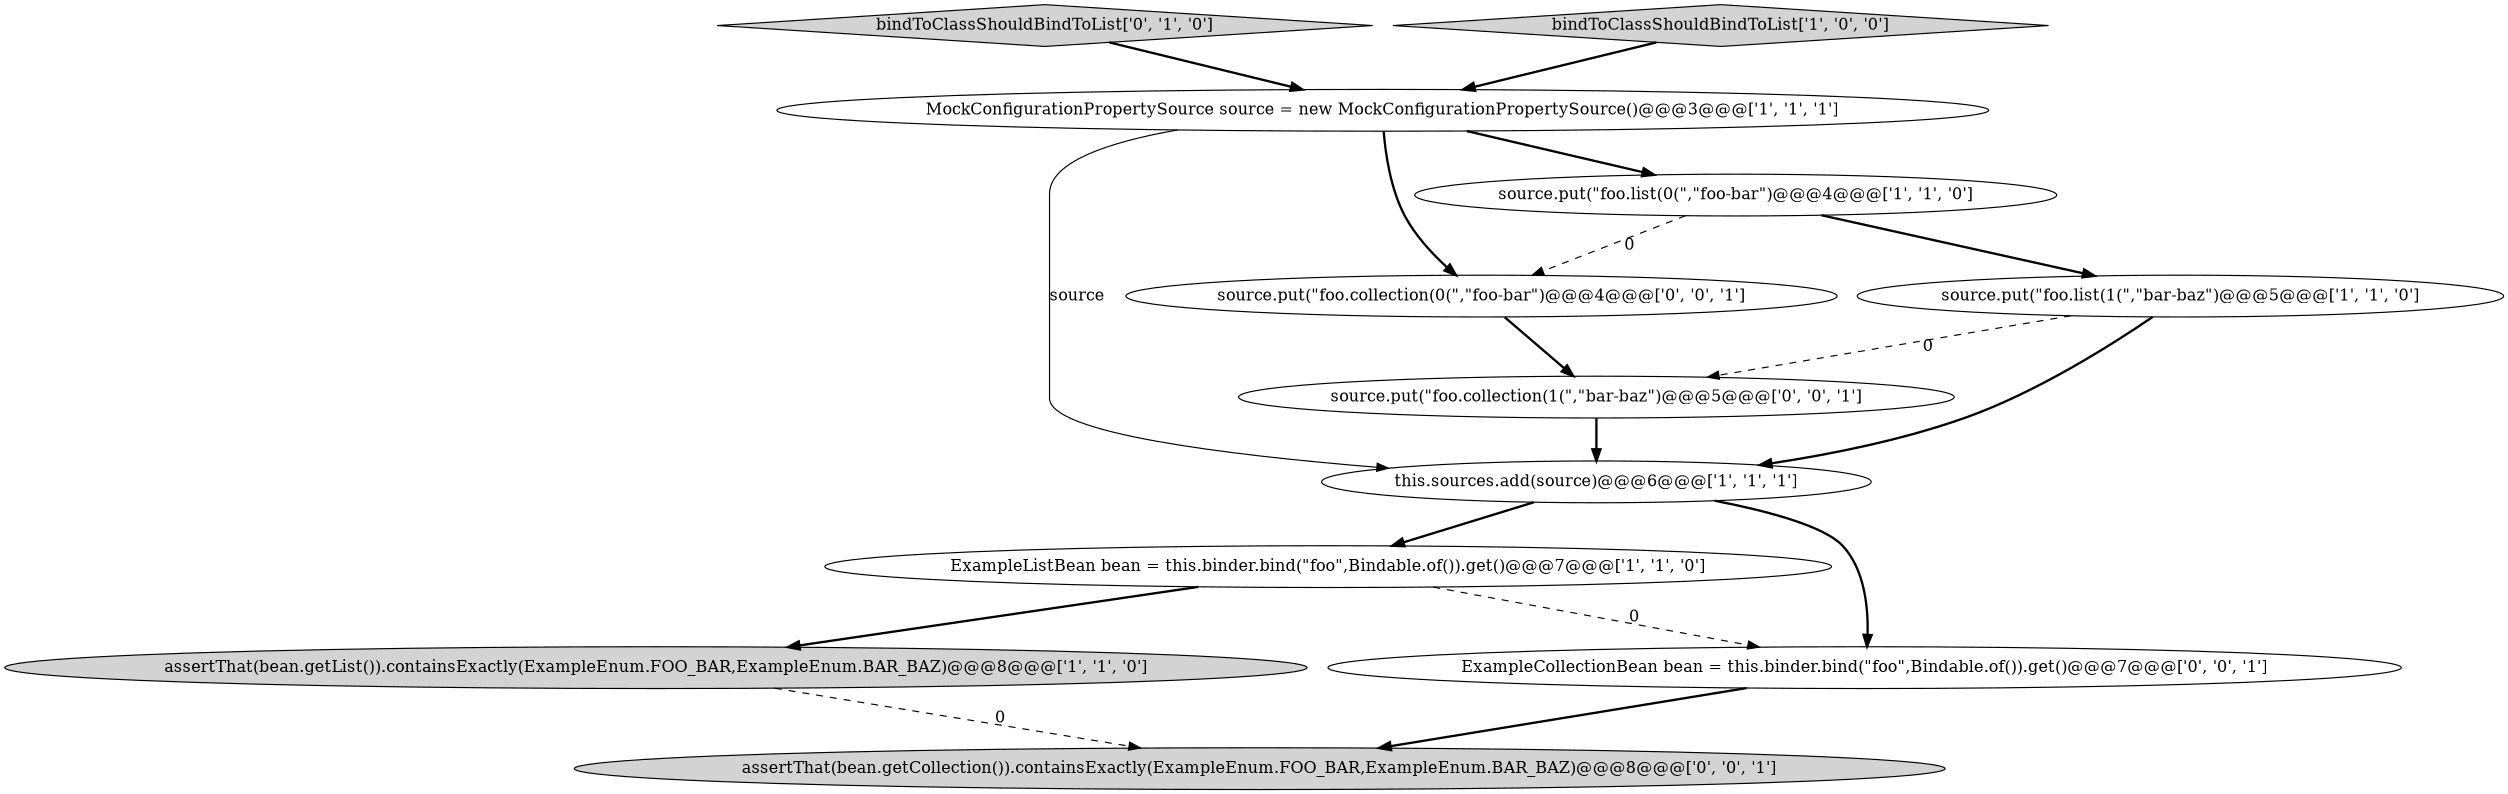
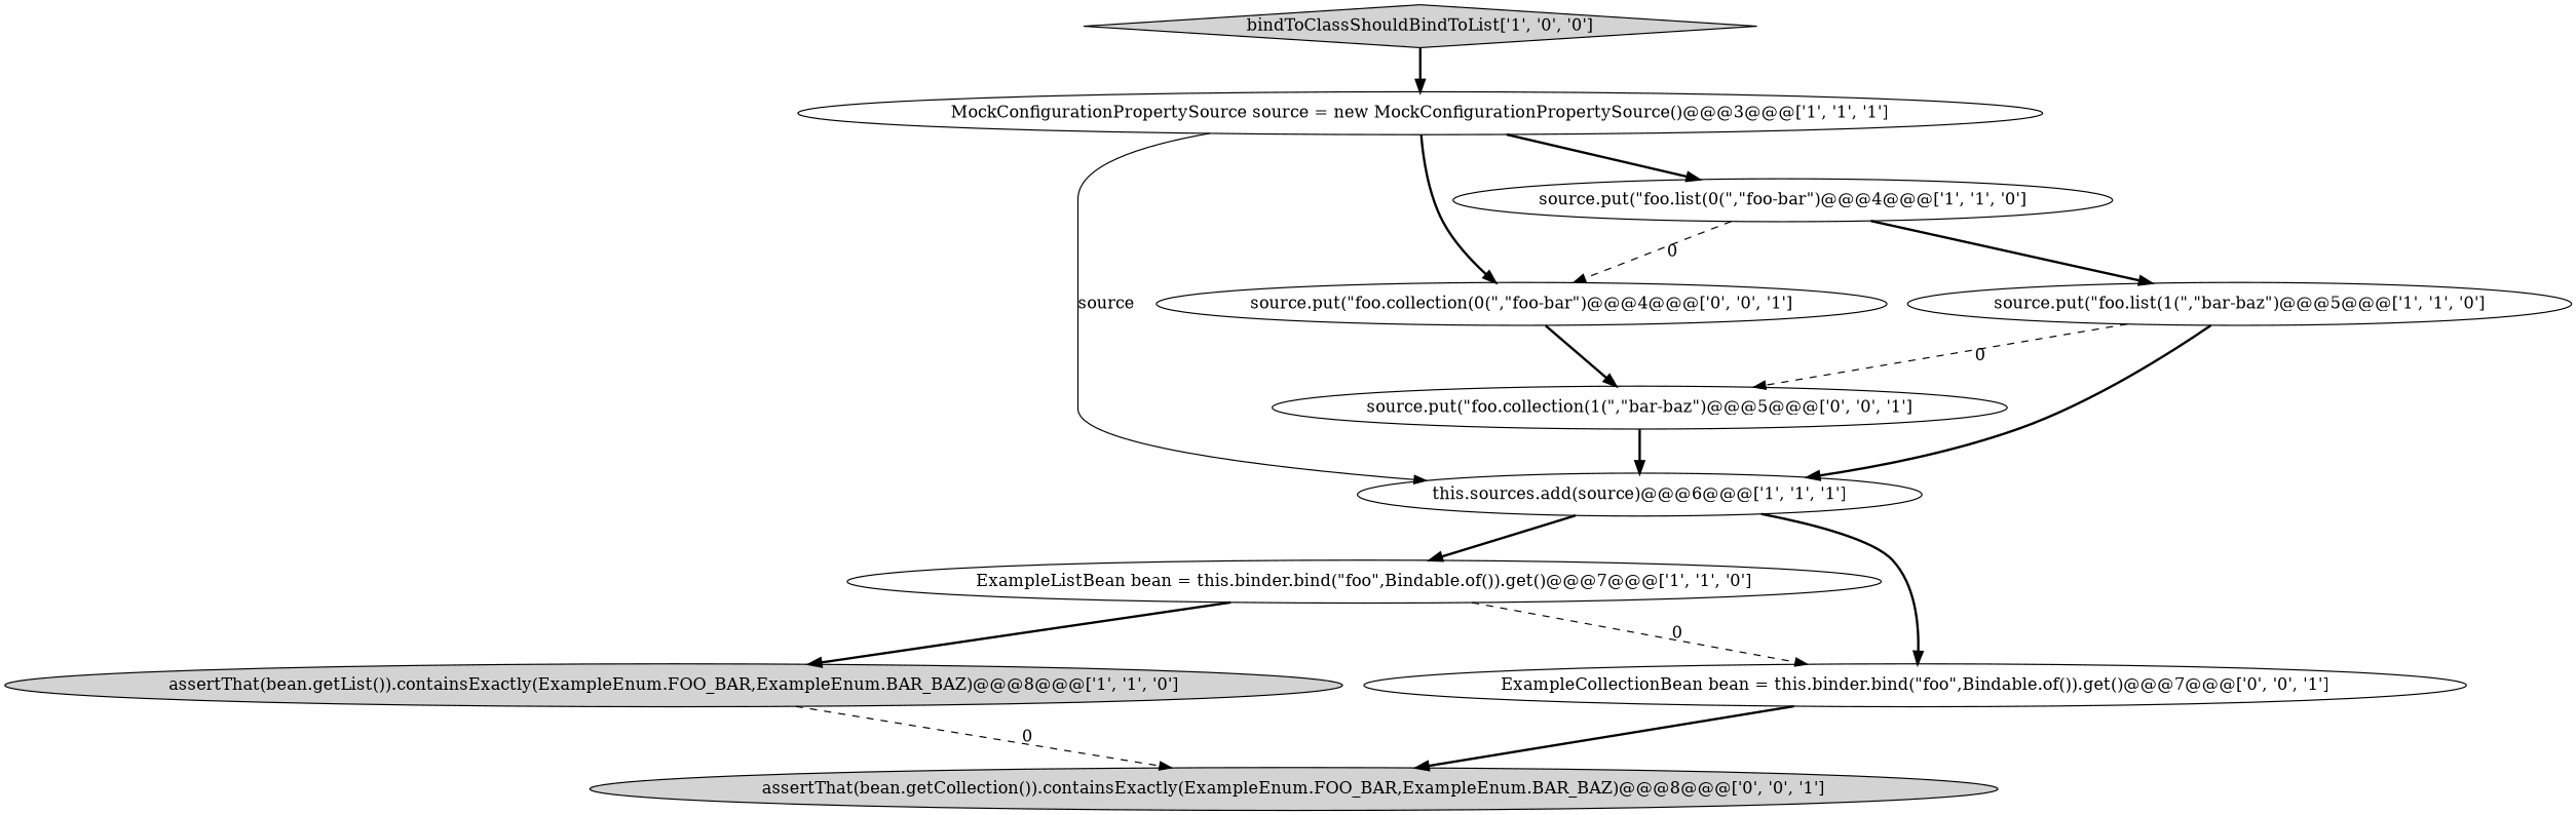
  digraph {
    node [fillcolor=white shape=ellipse style=filled]
    edge [style=bold]
    n1 [fillcolor=lightgray label="assertThat(bean.getList()).containsExactly(ExampleEnum.FOO_BAR,ExampleEnum.BAR_BAZ)@@@8@@@['1', '1', '0']"]
    n2 [fillcolor=lightgray label="assertThat(bean.getCollection()).containsExactly(ExampleEnum.FOO_BAR,ExampleEnum.BAR_BAZ)@@@8@@@['0', '0', '1']"]
    n3 [label="source.put(\"foo.collection(1(\",\"bar-baz\")@@@5@@@['0', '0', '1']"]
    n4 [label="this.sources.add(source)@@@6@@@['1', '1', '1']"]
    n5 [label="ExampleListBean bean = this.binder.bind(\"foo\",Bindable.of()).get()@@@7@@@['1', '1', '0']"]
    n6 [label="ExampleCollectionBean bean = this.binder.bind(\"foo\",Bindable.of()).get()@@@7@@@['0', '0', '1']"]
    n7 [label="source.put(\"foo.collection(0(\",\"foo-bar\")@@@4@@@['0', '0', '1']"]
-   n8 [fillcolor=lightgray label="bindToClassShouldBindToList['0', '1', '0']" shape=diamond]
    n9 [label="MockConfigurationPropertySource source = new MockConfigurationPropertySource()@@@3@@@['1', '1', '1']"]
    n10 [label="source.put(\"foo.list(0(\",\"foo-bar\")@@@4@@@['1', '1', '0']"]
    n11 [label="source.put(\"foo.list(1(\",\"bar-baz\")@@@5@@@['1', '1', '0']"]
    n12 [fillcolor=lightgray label="bindToClassShouldBindToList['1', '0', '0']" shape=diamond]
    n1 -> n2 [label=0 style=dashed]
    n3 -> n4
    n4 -> n5
    n4 -> n6
    n5 -> n1
    n5 -> n6 [label=0 style=dashed]
    n6 -> n2
    n7 -> n3
-   n8 -> n9
    n9 -> n4 [label=source style=solid]
    n9 -> n7
    n9 -> n10
    n10 -> n7 [label=0 style=dashed]
    n10 -> n11
    n11 -> n3 [label=0 style=dashed]
    n11 -> n4
    n12 -> n9
  }
